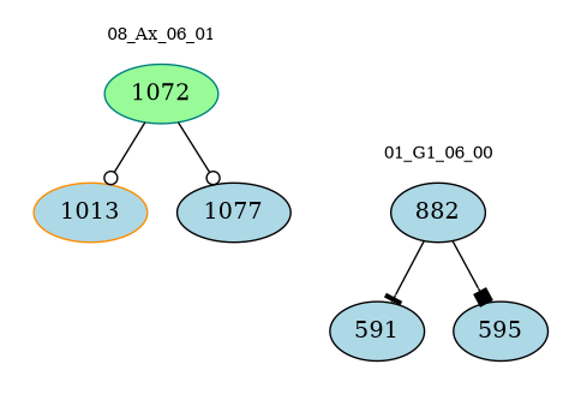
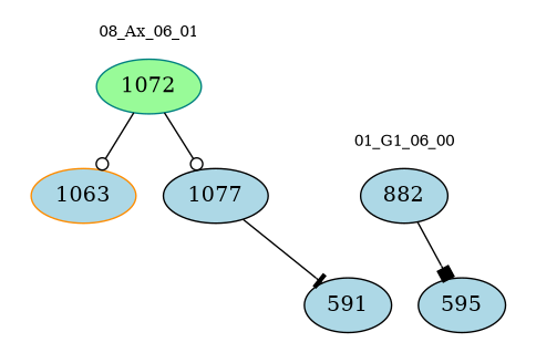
  digraph {
    node [color=black fillcolor=lightblue style=filled]
    edge [arrowhead=odot color=black]
    n1 [color=teal fillcolor=palegreen label=1072]
-   n2 [color=darkorange label=1013]
+   n2 [color=darkorange label=1063]
    n3 [label=1077]
    n4 [label=882]
    n5 [label=591]
    n6 [label=595]
    subgraph cluster_1 {
      color=white
      fontsize=10
      label="08_Ax_06_01"
      n1
      n2
      n3
    }
    subgraph cluster_2 {
      color=white
      fontsize=10
      label="01_G1_06_00"
      n4
      n5
      n6
    }
    n1 -> n2
    n1 -> n3
-   n4 -> n5 [arrowhead=tee]
+   n3 -> n5 [arrowhead=tee]
    n4 -> n6 [arrowhead=box]
  }
